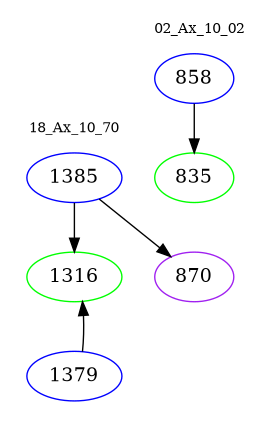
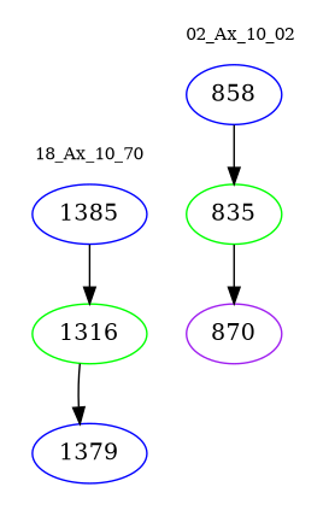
  digraph {
    node [color=blue]
    edge [color=black]
    n1 [label=1385]
    n2 [color=green label=1316]
    n3 [label=1379]
    n4 [label=858]
    n5 [color=green label=835]
    n6 [color=purple label=870]
    subgraph cluster_1 {
      color=white
      fontsize=10
      label="18_Ax_10_70"
      n1
      n2
      n3
    }
    subgraph cluster_2 {
      color=white
      fontsize=10
      label="02_Ax_10_02"
      n4
      n5
      n6
    }
    n1 -> n2
-   n3 -> n2
+   n2 -> n3
    n4 -> n5
-   n1 -> n6
+   n5 -> n6
  }
